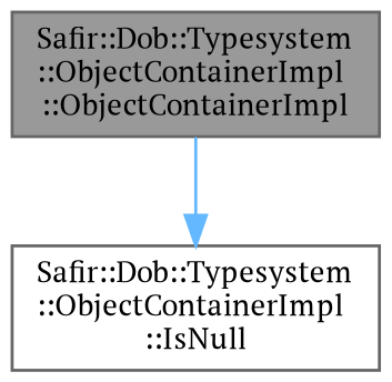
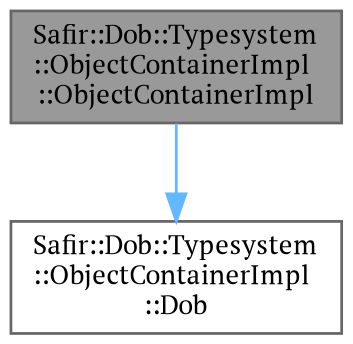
  digraph {
    rankdir=TB
    fontname="PT Serif"
    node [fontname="PT Serif" fontsize=10 shape=box style=filled]
    n1 [color=gray40 fillcolor=grey60 fontcolor=black height=0.2 label="Safir::Dob::Typesystem\l::ObjectContainerImpl\l::ObjectContainerImpl" width=0.4]
-   n2 [color=grey40 fillcolor=white height=0.2 label="Safir::Dob::Typesystem\l::ObjectContainerImpl\l::IsNull" width=0.4]
+   n2 [color=grey40 fillcolor=white height=0.2 label="Safir::Dob::Typesystem\l::ObjectContainerImpl\l::Dob" width=0.4]
    n1 -> n2 [color=steelblue1 fontname="PT Serif" fontsize=10 labelfontname=Helvetica labelfontsize=10 style=solid]
  }
